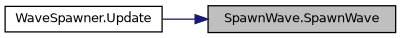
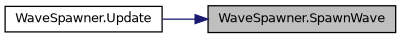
  digraph {
    rankdir=RL
    node [color=black fontname=Helvetica fontsize=10 shape=record style=filled]
-   n1 [fillcolor=grey75 fontcolor=black height=0.2 label="SpawnWave.SpawnWave" width=0.4]
+   n1 [fillcolor=grey75 fontcolor=black height=0.2 label="WaveSpawner.SpawnWave" width=0.4]
    n2 [fillcolor=white height=0.2 label="WaveSpawner.Update" width=0.4]
    n1 -> n2 [color=midnightblue dir=back fontname=Helvetica fontsize=10 labelfontname=Helvetica labelfontsize=10 style=solid]
  }
